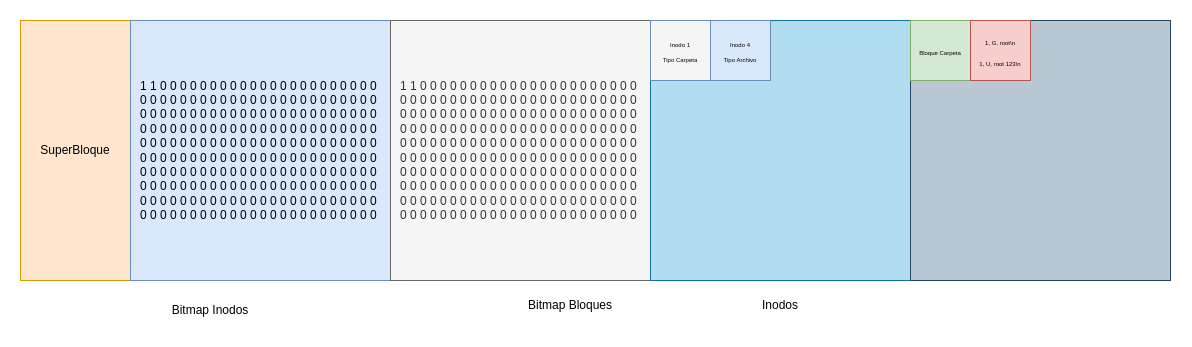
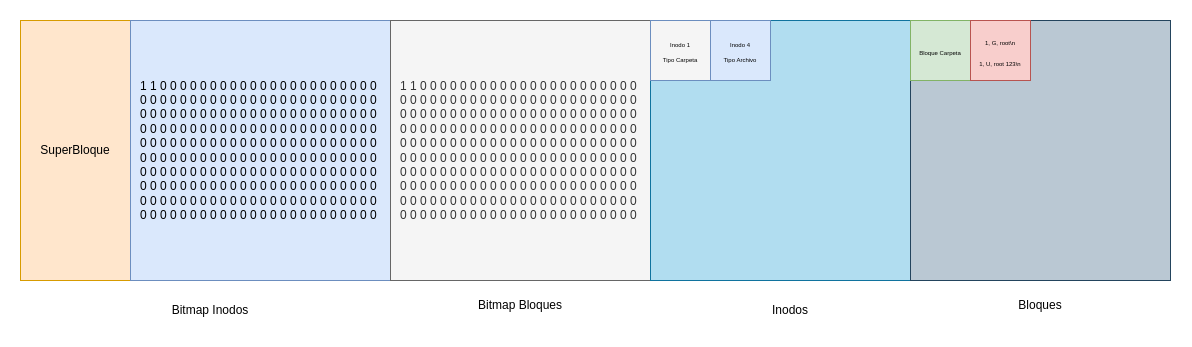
  <mxCell id="0" />
  <mxCell id="1" parent="0" />
  <mxCell id="2" value="" style="rounded=0;whiteSpace=wrap;html=1;" parent="1" vertex="1"><mxGeometry x="20" y="20" width="1130" height="260" as="geometry" /></mxCell>
  <mxCell id="3" value="SuperBloque" style="rounded=0;whiteSpace=wrap;html=1;fillColor=#ffe6cc;strokeColor=#d79b00;" parent="1" vertex="1"><mxGeometry x="20" y="20" width="110" height="260" as="geometry" /></mxCell>
  <mxCell id="4" value="&lt;div style=&quot;text-align: justify&quot;&gt;&lt;span&gt;1 1 0 0 0 0 0 0 0 0 0 0 0 0 0 0 0 0 0 0 0 0 0 0&amp;nbsp;&lt;/span&gt;&lt;/div&gt;&lt;div style=&quot;text-align: justify&quot;&gt;&lt;span&gt;0 0 0 0 0 0 0 0 0 0 0 0 0 0 0 0 0 0 0 0 0 0 0 0&lt;/span&gt;&lt;/div&gt;&lt;div style=&quot;text-align: justify&quot;&gt;&lt;span&gt;0 0 0 0 0 0 0 0 0 0 0 0 0 0 0 0 0 0 0 0 0 0 0 0&lt;/span&gt;&lt;/div&gt;&lt;div style=&quot;text-align: justify&quot;&gt;&lt;span&gt;0 0 0 0 0 0 0 0 0 0 0 0 0 0 0 0 0 0 0 0 0 0 0 0&lt;/span&gt;&lt;/div&gt;&lt;div style=&quot;text-align: justify&quot;&gt;&lt;span&gt;0 0 0 0 0 0 0 0 0 0 0 0 0 0 0 0 0 0 0 0 0 0 0 0&lt;/span&gt;&lt;/div&gt;&lt;div style=&quot;text-align: justify&quot;&gt;&lt;span&gt;0 0 0 0 0 0 0 0 0 0 0 0 0 0 0 0 0 0 0 0 0 0 0 0&lt;/span&gt;&lt;/div&gt;&lt;div style=&quot;text-align: justify&quot;&gt;&lt;span&gt;0 0 0 0 0 0 0 0 0 0 0 0 0 0 0 0 0 0 0 0 0 0 0 0&lt;/span&gt;&lt;/div&gt;&lt;div style=&quot;text-align: justify&quot;&gt;&lt;span&gt;0 0 0 0 0 0 0 0 0 0 0 0 0 0 0 0 0 0 0 0 0 0 0 0&lt;/span&gt;&lt;/div&gt;&lt;div style=&quot;text-align: justify&quot;&gt;&lt;span&gt;0 0 0 0 0 0 0 0 0 0 0 0 0 0 0 0 0 0 0 0 0 0 0 0&lt;/span&gt;&lt;/div&gt;&lt;div style=&quot;text-align: justify&quot;&gt;&lt;span&gt;0 0 0 0 0 0 0 0 0 0 0 0 0 0 0 0 0 0 0 0 0 0 0 0&lt;/span&gt;&lt;/div&gt;" style="whiteSpace=wrap;html=1;aspect=fixed;align=center;fillColor=#dae8fc;strokeColor=#6c8ebf;" parent="1" vertex="1"><mxGeometry x="130" y="20" width="260" height="260" as="geometry" /></mxCell>
  <mxCell id="5" value="Bitmap Inodos" style="text;html=1;strokeColor=none;fillColor=none;align=center;verticalAlign=middle;whiteSpace=wrap;rounded=0;" parent="1" vertex="1"><mxGeometry x="135" y="295" width="150" height="30" as="geometry" /></mxCell>
  <mxCell id="6" value="&lt;div style=&quot;text-align: justify&quot;&gt;&lt;span&gt;1 1 0 0 0 0 0 0 0 0 0 0 0 0 0 0 0 0 0 0 0 0 0 0&amp;nbsp;&lt;/span&gt;&lt;/div&gt;&lt;div style=&quot;text-align: justify&quot;&gt;&lt;span&gt;0 0 0 0 0 0 0 0 0 0 0 0 0 0 0 0 0 0 0 0 0 0 0 0&lt;/span&gt;&lt;/div&gt;&lt;div style=&quot;text-align: justify&quot;&gt;&lt;span&gt;0 0 0 0 0 0 0 0 0 0 0 0 0 0 0 0 0 0 0 0 0 0 0 0&lt;/span&gt;&lt;/div&gt;&lt;div style=&quot;text-align: justify&quot;&gt;&lt;span&gt;0 0 0 0 0 0 0 0 0 0 0 0 0 0 0 0 0 0 0 0 0 0 0 0&lt;/span&gt;&lt;/div&gt;&lt;div style=&quot;text-align: justify&quot;&gt;&lt;span&gt;0 0 0 0 0 0 0 0 0 0 0 0 0 0 0 0 0 0 0 0 0 0 0 0&lt;/span&gt;&lt;/div&gt;&lt;div style=&quot;text-align: justify&quot;&gt;&lt;span&gt;0 0 0 0 0 0 0 0 0 0 0 0 0 0 0 0 0 0 0 0 0 0 0 0&lt;/span&gt;&lt;/div&gt;&lt;div style=&quot;text-align: justify&quot;&gt;&lt;span&gt;0 0 0 0 0 0 0 0 0 0 0 0 0 0 0 0 0 0 0 0 0 0 0 0&lt;/span&gt;&lt;/div&gt;&lt;div style=&quot;text-align: justify&quot;&gt;&lt;span&gt;0 0 0 0 0 0 0 0 0 0 0 0 0 0 0 0 0 0 0 0 0 0 0 0&lt;/span&gt;&lt;/div&gt;&lt;div style=&quot;text-align: justify&quot;&gt;&lt;span&gt;0 0 0 0 0 0 0 0 0 0 0 0 0 0 0 0 0 0 0 0 0 0 0 0&lt;/span&gt;&lt;/div&gt;&lt;div style=&quot;text-align: justify&quot;&gt;&lt;span&gt;0 0 0 0 0 0 0 0 0 0 0 0 0 0 0 0 0 0 0 0 0 0 0 0&lt;/span&gt;&lt;/div&gt;" style="whiteSpace=wrap;html=1;aspect=fixed;fillColor=#f5f5f5;fontColor=#333333;strokeColor=#666666;" parent="1" vertex="1"><mxGeometry x="390" y="20" width="260" height="260" as="geometry" /></mxCell>
- <mxCell id="7" value="Bitmap Bloques" style="text;html=1;strokeColor=none;fillColor=none;align=center;verticalAlign=middle;whiteSpace=wrap;rounded=0;" parent="1" vertex="1"><mxGeometry x="495" y="290" width="150" height="30" as="geometry" /></mxCell>
+ <mxCell id="7" value="Bitmap Bloques" style="text;html=1;strokeColor=none;fillColor=none;align=center;verticalAlign=middle;whiteSpace=wrap;rounded=0;" parent="1" vertex="1"><mxGeometry x="445" y="290" width="150" height="30" as="geometry" /></mxCell>
  <mxCell id="8" value="" style="rounded=0;whiteSpace=wrap;html=1;fillColor=#b1ddf0;strokeColor=#10739e;" parent="1" vertex="1"><mxGeometry x="650" y="20" width="260" height="260" as="geometry" /></mxCell>
  <mxCell id="9" value="" style="rounded=0;whiteSpace=wrap;html=1;fillColor=#bac8d3;strokeColor=#23445d;" parent="1" vertex="1"><mxGeometry x="910" y="20" width="260" height="260" as="geometry" /></mxCell>
  <mxCell id="10" value="&lt;font style=&quot;font-size: 6px;&quot;&gt;Inodo 1&lt;br&gt;Tipo Carpeta&lt;br&gt;&lt;/font&gt;" style="rounded=0;whiteSpace=wrap;html=1;fillColor=#f5f5f5;strokeColor=#6c8ebf;" parent="1" vertex="1"><mxGeometry x="650" y="20" width="60" height="60" as="geometry" /></mxCell>
  <mxCell id="11" value="&lt;font style=&quot;font-size: 6px;&quot;&gt;Inodo 4&lt;br&gt;Tipo Archivo&lt;br&gt;&lt;/font&gt;" style="rounded=0;whiteSpace=wrap;html=1;fillColor=#dae8fc;strokeColor=#6c8ebf;" parent="1" vertex="1"><mxGeometry x="710" y="20" width="60" height="60" as="geometry" /></mxCell>
  <mxCell id="12" value="&lt;font style=&quot;&quot;&gt;&lt;font style=&quot;font-size: 6px;&quot;&gt;Bloque Carpeta&lt;/font&gt;&lt;br&gt;&lt;/font&gt;" style="rounded=0;whiteSpace=wrap;html=1;fontSize=17;fillColor=#d5e8d4;strokeColor=#82b366;" parent="1" vertex="1"><mxGeometry x="910" y="20" width="60" height="60" as="geometry" /></mxCell>
  <mxCell id="13" value="&lt;font style=&quot;font-size: 6px;&quot;&gt;1, G, root\n&lt;br&gt;1, U, root 123\n&lt;/font&gt;" style="rounded=0;whiteSpace=wrap;html=1;fontSize=17;fillColor=#f8cecc;strokeColor=#b85450;" parent="1" vertex="1"><mxGeometry x="970" y="20" width="60" height="60" as="geometry" /></mxCell>
- <mxCell id="14" value="Inodos" style="text;html=1;strokeColor=none;fillColor=none;align=center;verticalAlign=middle;whiteSpace=wrap;rounded=0;" parent="1" vertex="1"><mxGeometry x="705" y="290" width="150" height="30" as="geometry" /></mxCell>
+ <mxCell id="14" value="Inodos" style="text;html=1;strokeColor=none;fillColor=none;align=center;verticalAlign=middle;whiteSpace=wrap;rounded=0;" parent="1" vertex="1"><mxGeometry x="715" y="295" width="150" height="30" as="geometry" /></mxCell>
+ <mxCell id="15" value="Bloques" style="text;html=1;strokeColor=none;fillColor=none;align=center;verticalAlign=middle;whiteSpace=wrap;rounded=0;" parent="1" vertex="1"><mxGeometry x="965" y="290" width="150" height="30" as="geometry" /></mxCell>
